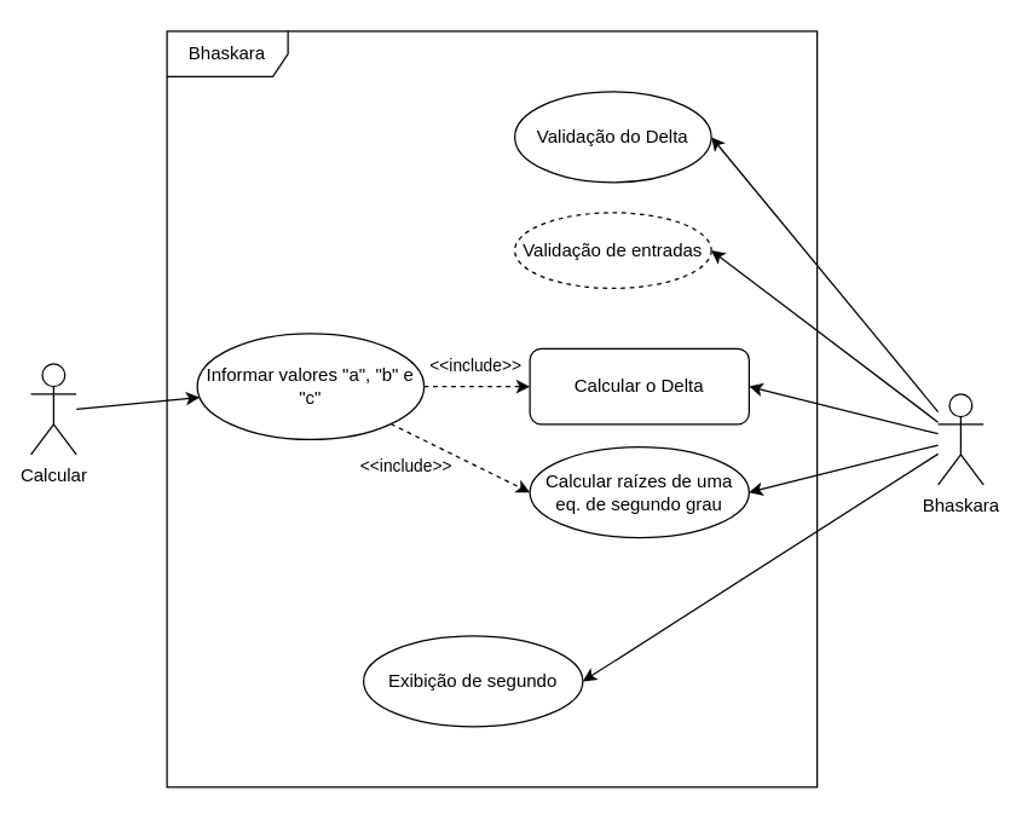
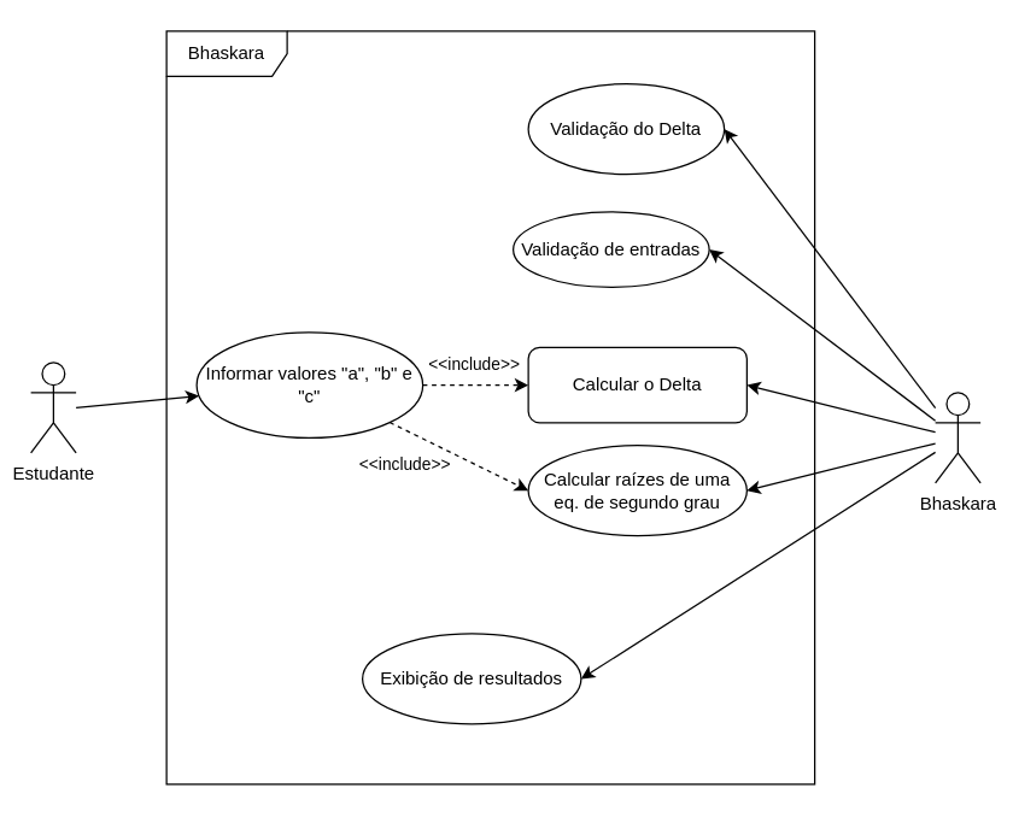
  <mxCell id="0" />
  <mxCell id="1" parent="0" />
  <mxCell id="2" value="Bhaskara" style="shape=umlFrame;whiteSpace=wrap;html=1;width=80;height=30;" vertex="1" parent="1"><mxGeometry x="110" y="20" width="430" height="500" as="geometry" /></mxCell>
  <mxCell id="3" style="rounded=0;orthogonalLoop=1;jettySize=auto;html=1;sourcePerimeterSpacing=0;strokeWidth=1;strokeColor=default;" edge="1" parent="1" target="7"><mxGeometry relative="1" as="geometry"><mxPoint x="50" y="270" as="sourcePoint" /></mxGeometry></mxCell>
- <mxCell id="4" value="Calcular" style="shape=umlActor;verticalLabelPosition=bottom;verticalAlign=top;html=1;outlineConnect=0;" vertex="1" parent="1"><mxGeometry x="20" y="240" width="30" height="60" as="geometry" /></mxCell>
+ <mxCell id="4" value="Estudante" style="shape=umlActor;verticalLabelPosition=bottom;verticalAlign=top;html=1;outlineConnect=0;" vertex="1" parent="1"><mxGeometry x="20" y="240" width="30" height="60" as="geometry" /></mxCell>
  <mxCell id="5" style="edgeStyle=none;rounded=0;orthogonalLoop=1;jettySize=auto;html=1;endArrow=classic;endFill=1;sourcePerimeterSpacing=0;strokeColor=default;strokeWidth=1;dashed=1;" edge="1" parent="1" source="7" target="15"><mxGeometry relative="1" as="geometry" /></mxCell>
  <mxCell id="6" value="&amp;lt;&amp;lt;include&amp;gt;&amp;gt;" style="edgeLabel;html=1;align=center;verticalAlign=middle;resizable=0;points=[];" vertex="1" connectable="0" parent="5"><mxGeometry x="-0.086" y="3" relative="1" as="geometry"><mxPoint x="1" y="-12" as="offset" /></mxGeometry></mxCell>
  <mxCell id="7" value="Informar valores &quot;a&quot;, &quot;b&quot; e &quot;c&quot;" style="ellipse;whiteSpace=wrap;html=1;" vertex="1" parent="1"><mxGeometry x="130" y="220" width="150" height="70" as="geometry" /></mxCell>
  <mxCell id="8" value="Calcular raízes de uma eq. de segundo grau" style="ellipse;whiteSpace=wrap;html=1;" vertex="1" parent="1"><mxGeometry x="350" y="295" width="145" height="60" as="geometry" /></mxCell>
  <mxCell id="9" style="edgeStyle=none;rounded=0;orthogonalLoop=1;jettySize=auto;html=1;endArrow=classic;endFill=1;sourcePerimeterSpacing=0;strokeColor=default;strokeWidth=1;entryX=1;entryY=0.5;entryDx=0;entryDy=0;" edge="1" parent="1" source="14" target="8"><mxGeometry relative="1" as="geometry" /></mxCell>
  <mxCell id="10" style="edgeStyle=none;rounded=0;orthogonalLoop=1;jettySize=auto;html=1;entryX=1;entryY=0.5;entryDx=0;entryDy=0;endArrow=classic;endFill=1;sourcePerimeterSpacing=0;strokeColor=default;strokeWidth=1;" edge="1" parent="1" source="14" target="15"><mxGeometry relative="1" as="geometry" /></mxCell>
  <mxCell id="11" style="edgeStyle=none;rounded=0;orthogonalLoop=1;jettySize=auto;html=1;entryX=1;entryY=0.5;entryDx=0;entryDy=0;endArrow=classic;endFill=1;sourcePerimeterSpacing=0;strokeColor=default;strokeWidth=1;" edge="1" parent="1" source="14" target="16"><mxGeometry relative="1" as="geometry" /></mxCell>
  <mxCell id="12" style="edgeStyle=none;rounded=0;orthogonalLoop=1;jettySize=auto;html=1;entryX=1;entryY=0.5;entryDx=0;entryDy=0;endArrow=classic;endFill=1;sourcePerimeterSpacing=0;strokeColor=default;strokeWidth=1;" edge="1" parent="1" source="14" target="17"><mxGeometry relative="1" as="geometry" /></mxCell>
  <mxCell id="13" style="edgeStyle=none;rounded=0;orthogonalLoop=1;jettySize=auto;html=1;entryX=1;entryY=0.5;entryDx=0;entryDy=0;endArrow=classic;endFill=1;sourcePerimeterSpacing=0;strokeColor=default;strokeWidth=1;" edge="1" parent="1" source="14" target="20"><mxGeometry relative="1" as="geometry" /></mxCell>
  <mxCell id="14" value="Bhaskara" style="shape=umlActor;verticalLabelPosition=bottom;verticalAlign=top;html=1;outlineConnect=0;" vertex="1" parent="1"><mxGeometry x="620" y="260" width="30" height="60" as="geometry" /></mxCell>
  <mxCell id="15" value="Calcular o Delta" style="whiteSpace=wrap;html=1;rounded=1;" vertex="1" parent="1"><mxGeometry x="350" y="230" width="145" height="50" as="geometry" /></mxCell>
- <mxCell id="16" value="Validação do Delta" style="ellipse;whiteSpace=wrap;html=1;" vertex="1" parent="1"><mxGeometry x="340" y="60" width="130" height="60" as="geometry" /></mxCell>
- <mxCell id="17" value="Validação de entradas" style="ellipse;whiteSpace=wrap;html=1;dashed=1;" vertex="1" parent="1"><mxGeometry x="340" y="140" width="130" height="50" as="geometry" /></mxCell>
+ <mxCell id="16" value="Validação do Delta" style="ellipse;whiteSpace=wrap;html=1;" vertex="1" parent="1"><mxGeometry x="350" y="55" width="130" height="60" as="geometry" /></mxCell>
+ <mxCell id="17" value="Validação de entradas" style="ellipse;whiteSpace=wrap;html=1;" vertex="1" parent="1"><mxGeometry x="340" y="140" width="130" height="50" as="geometry" /></mxCell>
  <mxCell id="18" style="edgeStyle=none;rounded=0;orthogonalLoop=1;jettySize=auto;html=1;endArrow=classic;endFill=1;sourcePerimeterSpacing=0;strokeColor=default;strokeWidth=1;dashed=1;entryX=0;entryY=0.5;entryDx=0;entryDy=0;exitX=1;exitY=1;exitDx=0;exitDy=0;" edge="1" parent="1" source="7" target="8"><mxGeometry relative="1" as="geometry"><mxPoint x="289.925" y="268.557" as="sourcePoint" /><mxPoint x="360.177" y="266.747" as="targetPoint" /></mxGeometry></mxCell>
  <mxCell id="19" value="&amp;lt;&amp;lt;include&amp;gt;&amp;gt;" style="edgeLabel;html=1;align=center;verticalAlign=middle;resizable=0;points=[];" vertex="1" connectable="0" parent="18"><mxGeometry x="-0.086" y="3" relative="1" as="geometry"><mxPoint x="-34" y="10" as="offset" /></mxGeometry></mxCell>
- <mxCell id="20" value="Exibição de segundo" style="ellipse;whiteSpace=wrap;html=1;" vertex="1" parent="1"><mxGeometry x="240" y="420" width="145" height="60" as="geometry" /></mxCell>
+ <mxCell id="20" value="Exibição de resultados" style="ellipse;whiteSpace=wrap;html=1;" vertex="1" parent="1"><mxGeometry x="240" y="420" width="145" height="60" as="geometry" /></mxCell>
